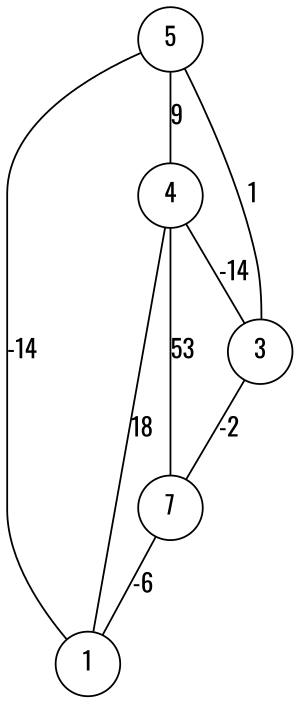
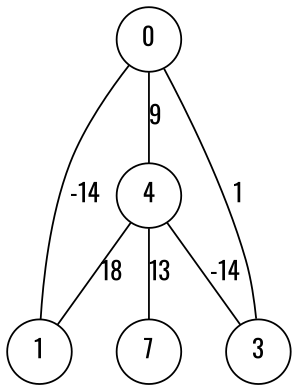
  graph {
    fontname=Oswald
    node [fontname=Oswald shape=circle]
    edge [fontname=Oswald]
-   5
+   5 [label=0]
    1
    3
    4
    n5 [label=7]
    5 -- 1 [label=-14]
    5 -- 3 [label=1]
    5 -- 4 [label=9]
-   3 -- n5 [label=-2]
    4 -- 1 [label=18]
    4 -- 3 [label=-14]
-   4 -- n5 [label=53]
-   n5 -- 1 [label=-6]
+   4 -- n5 [label=13]
  }
